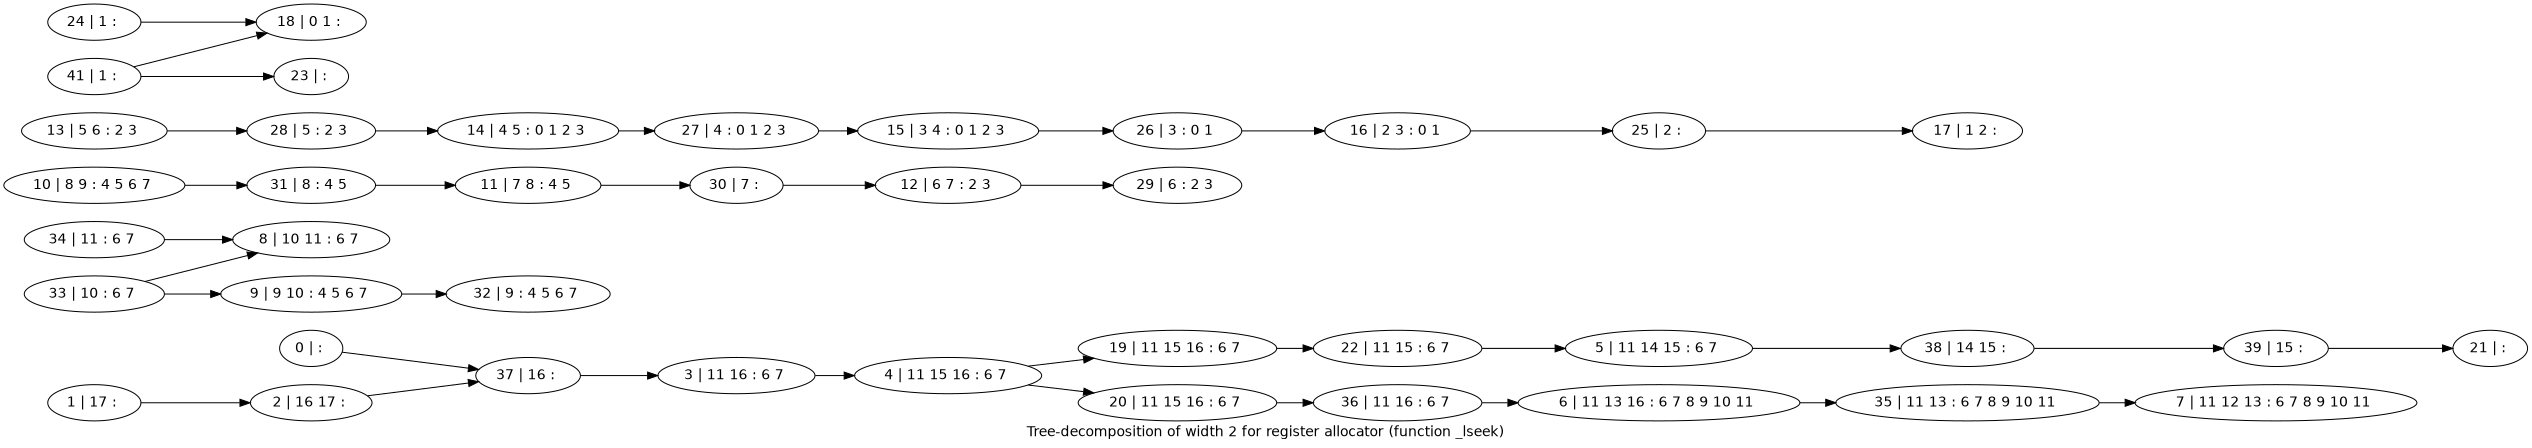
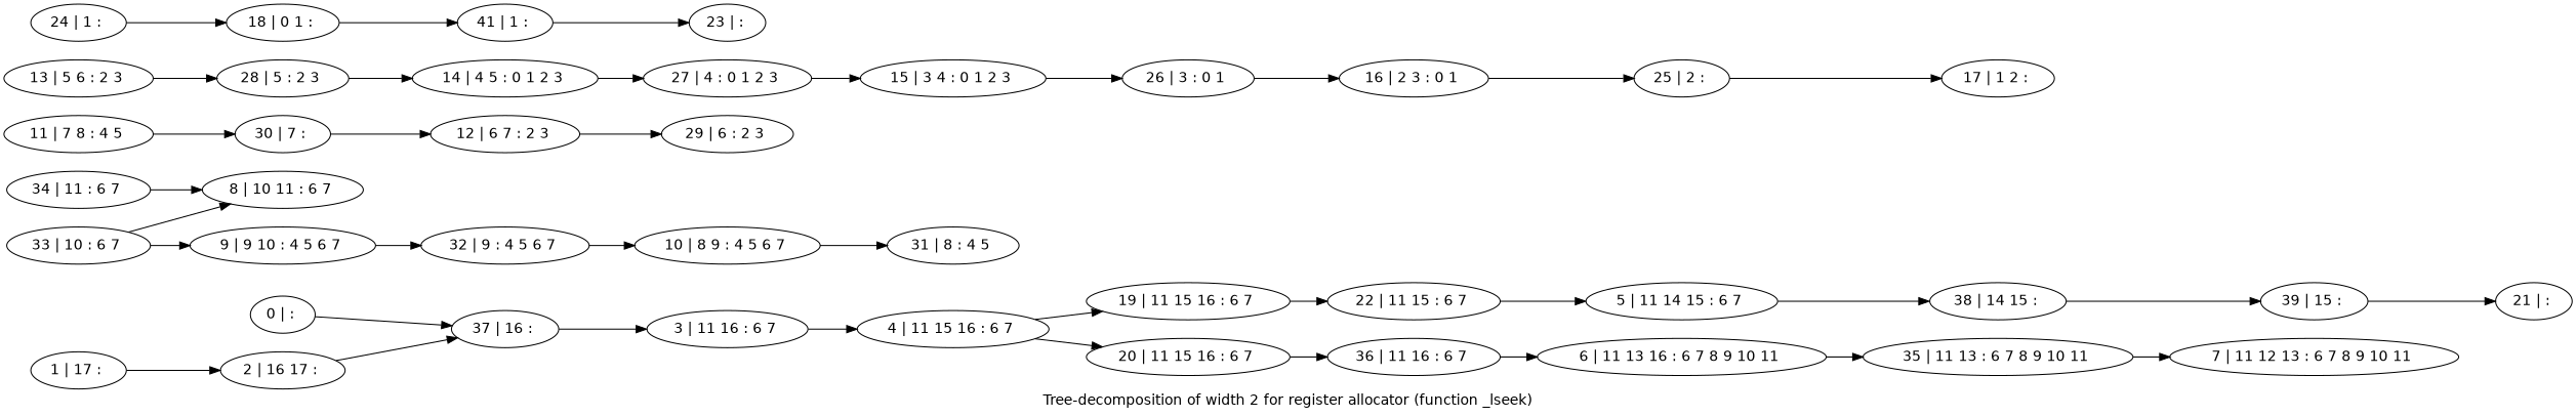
  digraph {
    fontname="DejaVu Sans"
    label="Tree-decomposition of width 2 for register allocator (function _lseek)"
    rankdir=LR
    node [fontname="DejaVu Sans"]
    edge [fontname="DejaVu Sans"]
    n1 [label="0 | : "]
    n2 [label="37 | 16 : "]
    n3 [label="1 | 17 : "]
    n4 [label="2 | 16 17 : "]
    n5 [label="3 | 11 16 : 6 7 "]
    n6 [label="4 | 11 15 16 : 6 7 "]
    n7 [label="19 | 11 15 16 : 6 7 "]
    n8 [label="20 | 11 15 16 : 6 7 "]
    n9 [label="22 | 11 15 : 6 7 "]
    n10 [label="36 | 11 16 : 6 7 "]
    n11 [label="5 | 11 14 15 : 6 7 "]
    n12 [label="38 | 14 15 : "]
    n13 [label="39 | 15 : "]
    n14 [label="6 | 11 13 16 : 6 7 8 9 10 11 "]
    n15 [label="35 | 11 13 : 6 7 8 9 10 11 "]
    n16 [label="7 | 11 12 13 : 6 7 8 9 10 11 "]
    n17 [label="8 | 10 11 : 6 7 "]
    n18 [label="33 | 10 : 6 7 "]
    n19 [label="9 | 9 10 : 4 5 6 7 "]
    n20 [label="32 | 9 : 4 5 6 7 "]
    n21 [label="10 | 8 9 : 4 5 6 7 "]
    n22 [label="31 | 8 : 4 5 "]
    n23 [label="11 | 7 8 : 4 5 "]
    n24 [label="30 | 7 : "]
    n25 [label="12 | 6 7 : 2 3 "]
    n26 [label="29 | 6 : 2 3 "]
    n27 [label="13 | 5 6 : 2 3 "]
    n28 [label="28 | 5 : 2 3 "]
    n29 [label="14 | 4 5 : 0 1 2 3 "]
    n30 [label="27 | 4 : 0 1 2 3 "]
    n31 [label="15 | 3 4 : 0 1 2 3 "]
    n32 [label="26 | 3 : 0 1 "]
    n33 [label="16 | 2 3 : 0 1 "]
    n34 [label="25 | 2 : "]
    n35 [label="17 | 1 2 : "]
    n36 [label="24 | 1 : "]
    n37 [label="18 | 0 1 : "]
    n38 [label="41 | 1 : "]
    n39 [label="23 | : "]
    n40 [label="21 | : "]
    n41 [label="34 | 11 : 6 7 "]
    n1 -> n2
    n2 -> n5
    n3 -> n4
    n4 -> n2
    n5 -> n6
    n6 -> n7
    n6 -> n8
    n7 -> n9
    n8 -> n10
    n9 -> n11
    n10 -> n14
    n11 -> n12
    n12 -> n13
    n13 -> n40
    n14 -> n15
    n15 -> n16
    n18 -> n17
    n18 -> n19
    n19 -> n20
+   n20 -> n21
    n21 -> n22
-   n22 -> n23
    n23 -> n24
    n24 -> n25
    n25 -> n26
    n27 -> n28
    n28 -> n29
    n29 -> n30
    n30 -> n31
    n31 -> n32
    n32 -> n33
    n33 -> n34
    n34 -> n35
    n36 -> n37
-   n38 -> n37
+   n37 -> n38
    n38 -> n39
    n41 -> n17
  }
